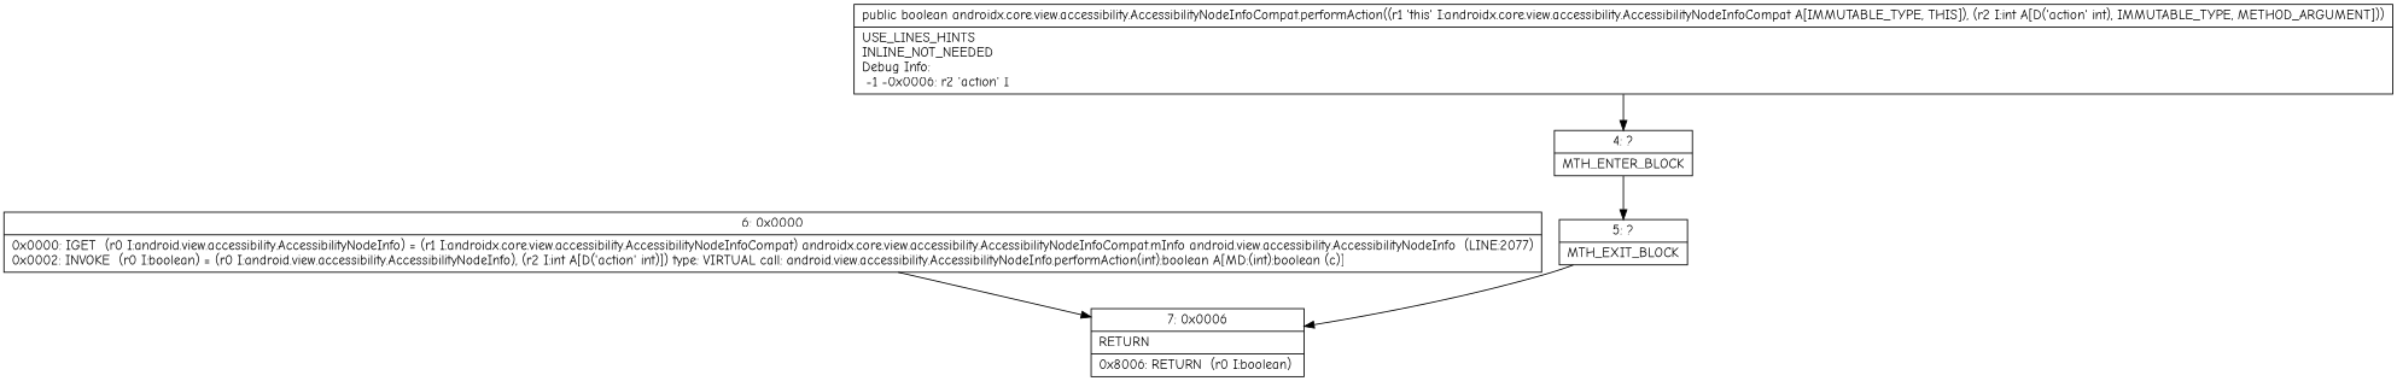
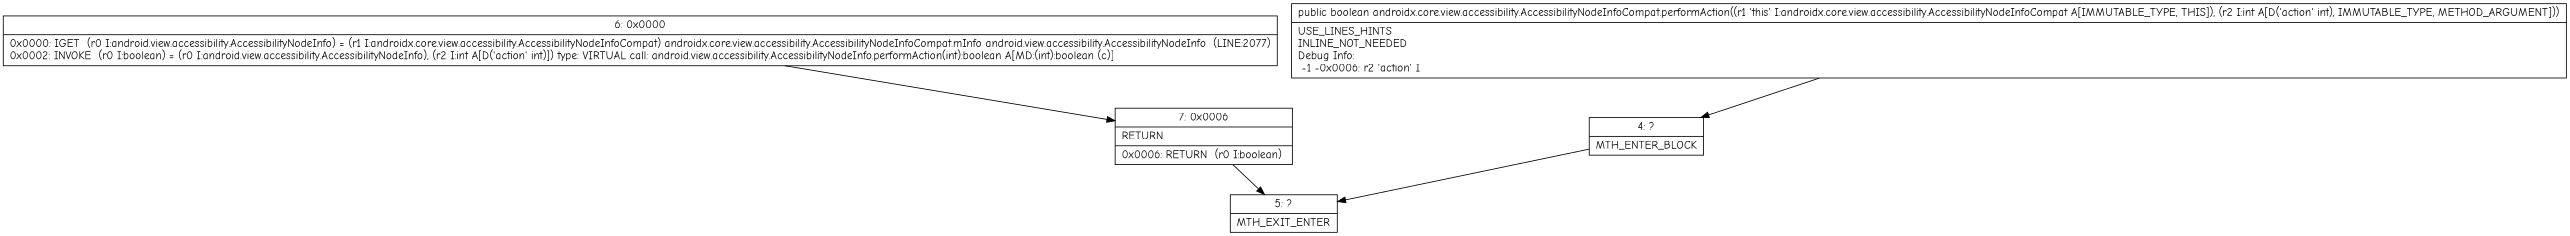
  digraph {
    fontname="Comic Neue"
    node [fontname="Comic Neue" shape=record]
    edge [fontname="Comic Neue"]
    n1 [label="{4\:\ ?|MTH_ENTER_BLOCK\l}"]
-   n2 [label="{5\:\ ?|MTH_EXIT_BLOCK\l}"]
+   n2 [label="{5\:\ ?|MTH_EXIT_ENTER\l}"]
    n3 [label="{6\:\ 0x0000|0x0000: IGET  (r0 I:android.view.accessibility.AccessibilityNodeInfo) = (r1 I:androidx.core.view.accessibility.AccessibilityNodeInfoCompat) androidx.core.view.accessibility.AccessibilityNodeInfoCompat.mInfo android.view.accessibility.AccessibilityNodeInfo  (LINE:2077)\l0x0002: INVOKE  (r0 I:boolean) = (r0 I:android.view.accessibility.AccessibilityNodeInfo), (r2 I:int A[D('action' int)]) type: VIRTUAL call: android.view.accessibility.AccessibilityNodeInfo.performAction(int):boolean A[MD:(int):boolean (c)]\l}"]
-   n4 [label="{7\:\ 0x0006|RETURN\l|0x8006: RETURN  (r0 I:boolean) \l}"]
+   n4 [label="{7\:\ 0x0006|RETURN\l|0x0006: RETURN  (r0 I:boolean) \l}"]
    n5 [label="{public boolean androidx.core.view.accessibility.AccessibilityNodeInfoCompat.performAction((r1 'this' I:androidx.core.view.accessibility.AccessibilityNodeInfoCompat A[IMMUTABLE_TYPE, THIS]), (r2 I:int A[D('action' int), IMMUTABLE_TYPE, METHOD_ARGUMENT]))  | USE_LINES_HINTS\lINLINE_NOT_NEEDED\lDebug Info:\l  \-1 \-0x0006: r2 'action' I\l}"]
    n1 -> n2
    n3 -> n4
-   n2 -> n4
+   n4 -> n2
    n5 -> n1
  }
